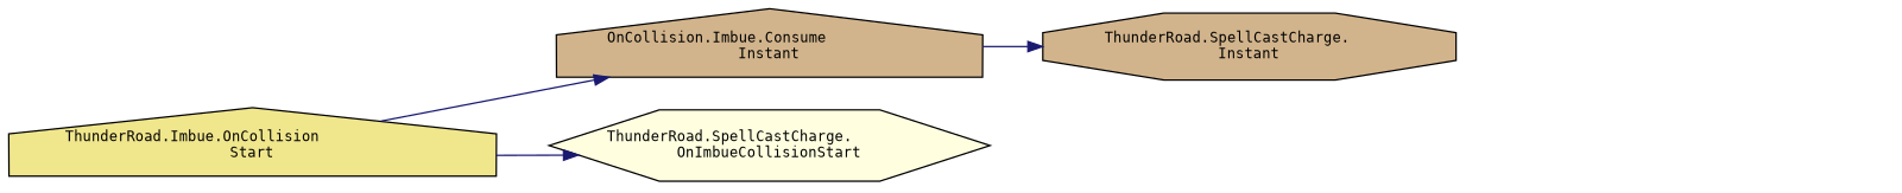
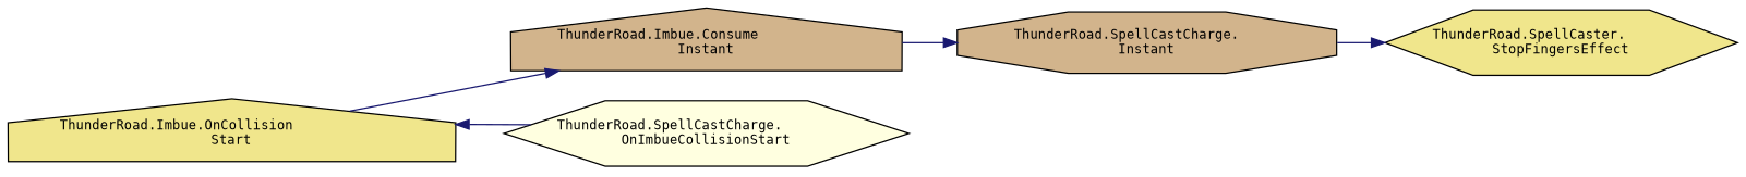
  digraph {
    fontname="DejaVu Sans Mono"
    rankdir=LR
    node [color=black fillcolor=khaki fontname="DejaVu Sans Mono" fontsize=10 shape=house style=filled]
    edge [color=midnightblue fontname="DejaVu Sans Mono" fontsize=10 labelfontname=Helvetica labelfontsize=10 style=solid]
    n1 [fontcolor=black height=0.2 label="ThunderRoad.Imbue.OnCollision\lStart" width=0.4]
-   n2 [fillcolor=tan height=0.2 label="OnCollision.Imbue.Consume\lInstant" width=0.4]
+   n2 [fillcolor=tan height=0.2 label="ThunderRoad.Imbue.Consume\lInstant" width=0.4]
    n3 [fillcolor=lightyellow height=0.2 label="ThunderRoad.SpellCastCharge.\lOnImbueCollisionStart" shape=hexagon width=0.4]
    n4 [fillcolor=tan height=0.2 label="ThunderRoad.SpellCastCharge.\lInstant" shape=octagon width=0.4]
+   n5 [height=0.2 label="ThunderRoad.SpellCaster.\lStopFingersEffect" shape=hexagon width=0.4]
    n1 -> n2
-   n1 -> n3
+   n3 -> n1
    n2 -> n4
+   n4 -> n5
  }
